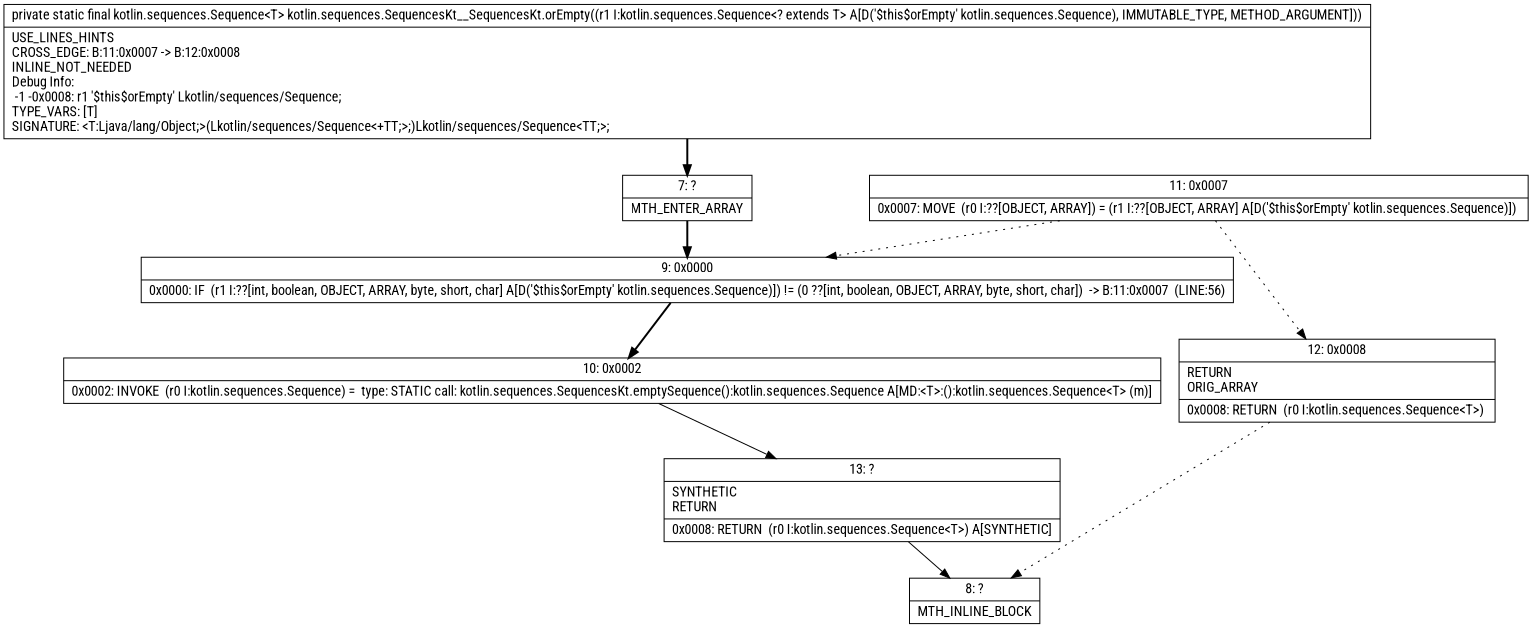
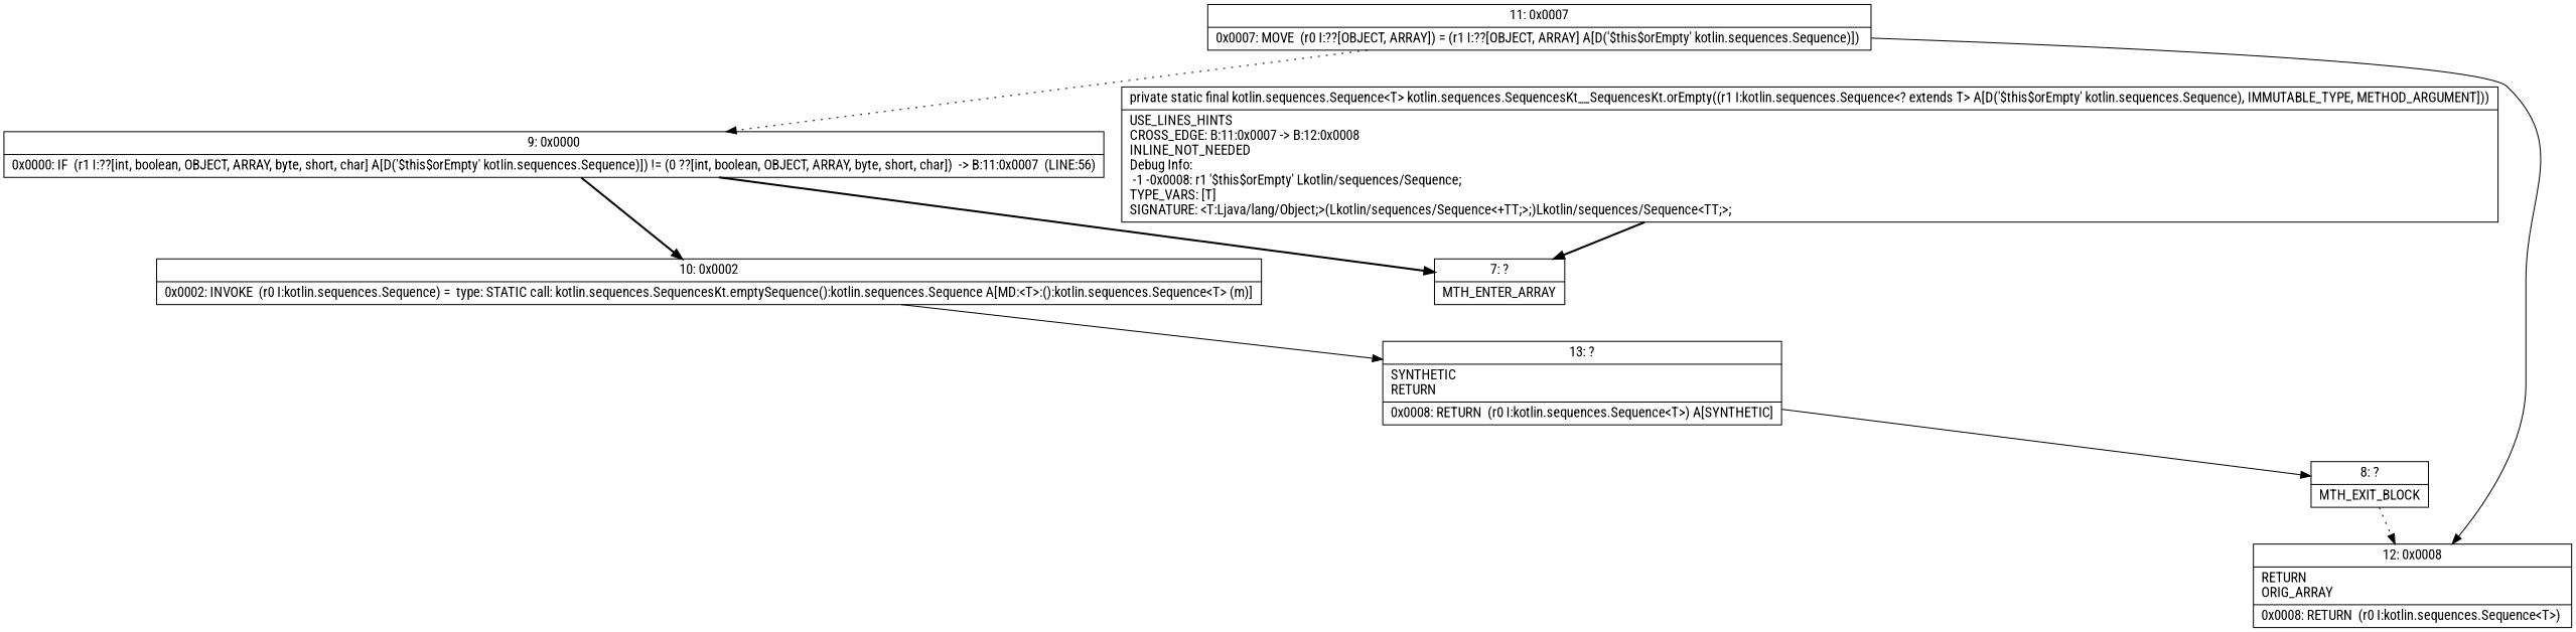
  digraph {
    fontname="Roboto Condensed"
    node [fontname="Roboto Condensed" shape=record]
    edge [fontname="Roboto Condensed" style=bold]
    n1 [label="{7\:\ ?|MTH_ENTER_ARRAY\l}"]
    n2 [label="{9\:\ 0x0000|0x0000: IF  (r1 I:??[int, boolean, OBJECT, ARRAY, byte, short, char] A[D('$this$orEmpty' kotlin.sequences.Sequence)]) != (0 ??[int, boolean, OBJECT, ARRAY, byte, short, char])  \-\> B:11:0x0007  (LINE:56)\l}"]
    n3 [label="{10\:\ 0x0002|0x0002: INVOKE  (r0 I:kotlin.sequences.Sequence) =  type: STATIC call: kotlin.sequences.SequencesKt.emptySequence():kotlin.sequences.Sequence A[MD:\<T\>:():kotlin.sequences.Sequence\<T\> (m)]\l}"]
    n4 [label="{13\:\ ?|SYNTHETIC\lRETURN\l|0x0008: RETURN  (r0 I:kotlin.sequences.Sequence\<T\>) A[SYNTHETIC]\l}"]
    n5 [label="{11\:\ 0x0007|0x0007: MOVE  (r0 I:??[OBJECT, ARRAY]) = (r1 I:??[OBJECT, ARRAY] A[D('$this$orEmpty' kotlin.sequences.Sequence)]) \l}"]
    n6 [label="{12\:\ 0x0008|RETURN\lORIG_ARRAY\l|0x0008: RETURN  (r0 I:kotlin.sequences.Sequence\<T\>) \l}"]
-   n7 [label="{8\:\ ?|MTH_INLINE_BLOCK\l}"]
+   n7 [label="{8\:\ ?|MTH_EXIT_BLOCK\l}"]
    n8 [label="{private static final kotlin.sequences.Sequence\<T\> kotlin.sequences.SequencesKt__SequencesKt.orEmpty((r1 I:kotlin.sequences.Sequence\<? extends T\> A[D('$this$orEmpty' kotlin.sequences.Sequence), IMMUTABLE_TYPE, METHOD_ARGUMENT]))  | USE_LINES_HINTS\lCROSS_EDGE: B:11:0x0007 \-\> B:12:0x0008\lINLINE_NOT_NEEDED\lDebug Info:\l  \-1 \-0x0008: r1 '$this$orEmpty' Lkotlin\/sequences\/Sequence;\lTYPE_VARS: [T]\lSIGNATURE: \<T:Ljava\/lang\/Object;\>(Lkotlin\/sequences\/Sequence\<+TT;\>;)Lkotlin\/sequences\/Sequence\<TT;\>;\l}"]
-   n1 -> n2
+   n2 -> n1
    n2 -> n3
    n3 -> n4 [style=solid]
    n4 -> n7 [style=solid]
    n5 -> n2 [style=dotted]
-   n5 -> n6 [style=dotted]
-   n6 -> n7 [style=dotted]
+   n5 -> n6 [style=solid]
+   n7 -> n6 [style=dotted]
    n8 -> n1
  }
